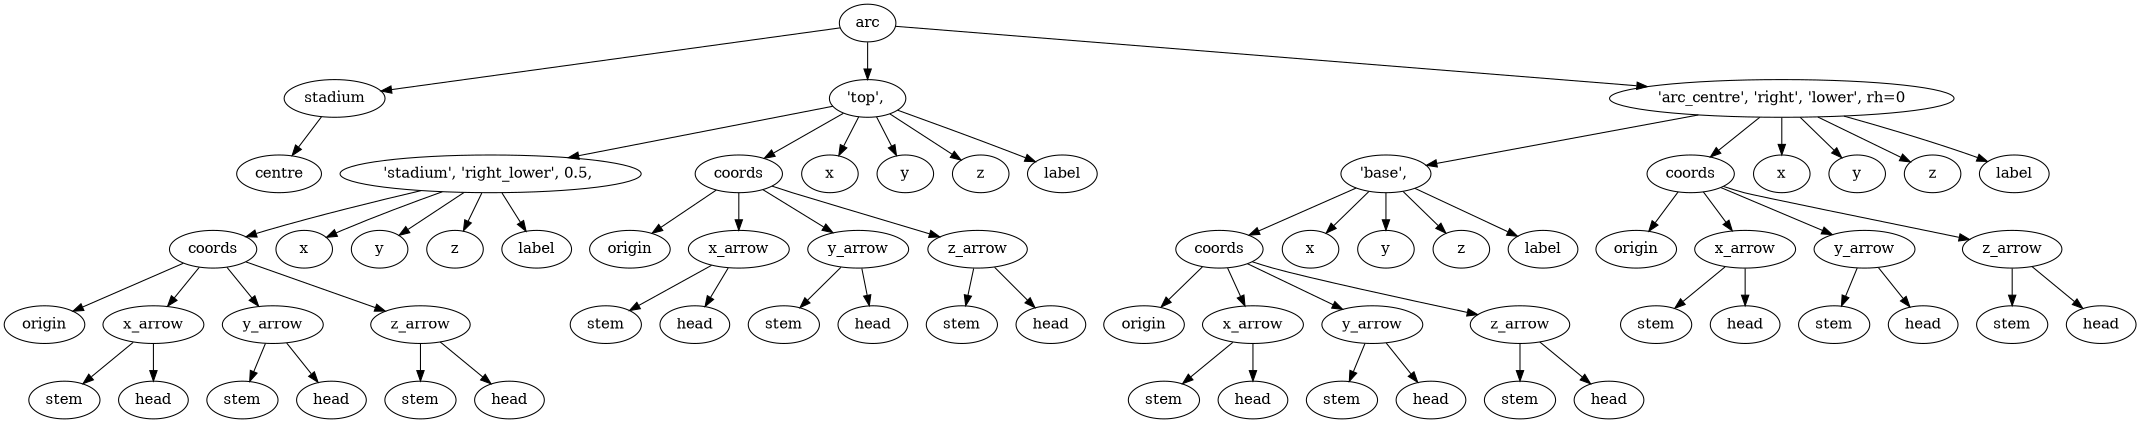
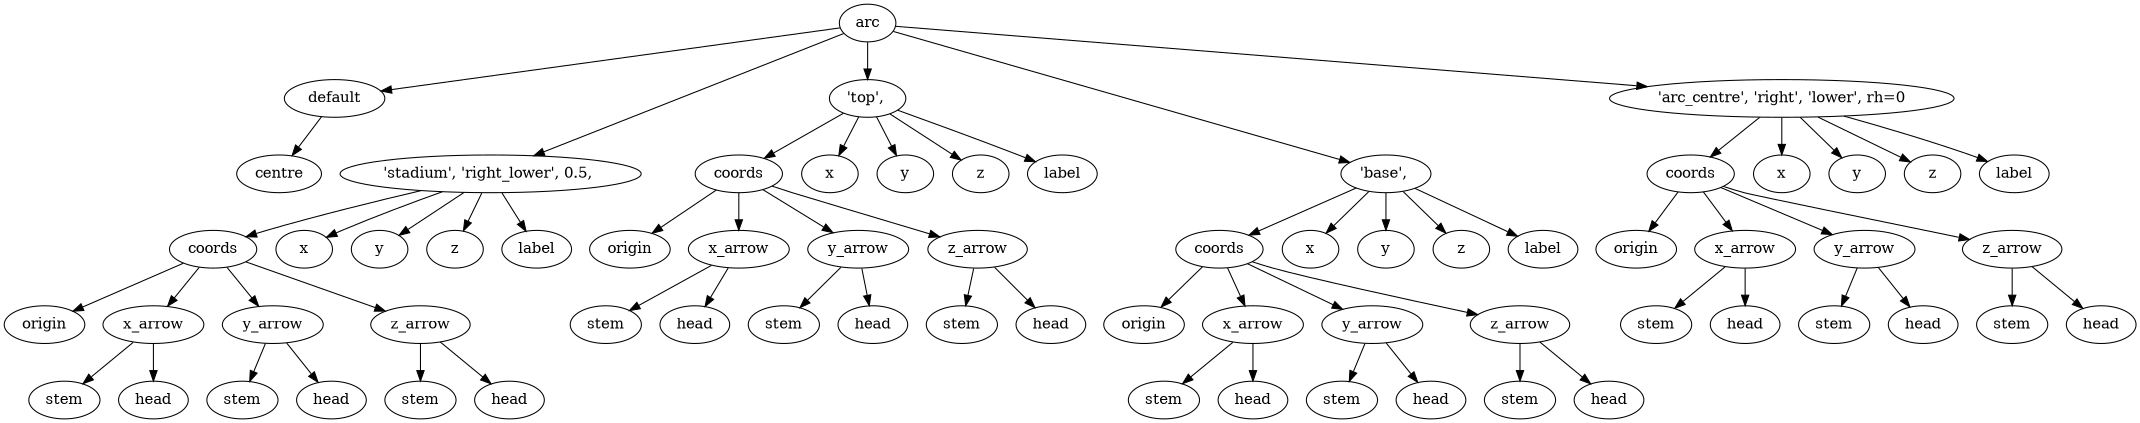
  digraph {
    n1 [label=arc]
-   n2 [label=stadium]
+   n2 [label=default]
    n3 [label="'top',\ "]
    n4 [label="'base',\ "]
    n5 [label="'arc_centre',\ 'right',\ 'lower',\ rh=0"]
    n6 [label="'stadium',\ 'right_lower',\ 0\.5,\ "]
    n7 [label=centre]
    n8 [label=coords]
    n9 [label=x]
    n10 [label=y]
    n11 [label=z]
    n12 [label=label]
    n13 [label=coords]
    n14 [label=x]
    n15 [label=y]
    n16 [label=z]
    n17 [label=label]
    n18 [label=coords]
    n19 [label=x]
    n20 [label=y]
    n21 [label=z]
    n22 [label=label]
    n23 [label=coords]
    n24 [label=x]
    n25 [label=y]
    n26 [label=z]
    n27 [label=label]
    n28 [label=origin]
    n29 [label=x_arrow]
    n30 [label=y_arrow]
    n31 [label=z_arrow]
    n32 [label=stem]
    n33 [label=head]
    n34 [label=stem]
    n35 [label=head]
    n36 [label=stem]
    n37 [label=head]
    n38 [label=origin]
    n39 [label=x_arrow]
    n40 [label=y_arrow]
    n41 [label=z_arrow]
    n42 [label=stem]
    n43 [label=head]
    n44 [label=stem]
    n45 [label=head]
    n46 [label=stem]
    n47 [label=head]
    n48 [label=origin]
    n49 [label=x_arrow]
    n50 [label=y_arrow]
    n51 [label=z_arrow]
    n52 [label=stem]
    n53 [label=head]
    n54 [label=stem]
    n55 [label=head]
    n56 [label=stem]
    n57 [label=head]
    n58 [label=origin]
    n59 [label=x_arrow]
    n60 [label=y_arrow]
    n61 [label=z_arrow]
    n62 [label=stem]
    n63 [label=head]
    n64 [label=stem]
    n65 [label=head]
    n66 [label=stem]
    n67 [label=head]
    n1 -> n2
    n1 -> n3
-   n5 -> n4
+   n1 -> n4
    n1 -> n5
-   n3 -> n6
+   n1 -> n6
    n2 -> n7
    n3 -> n8
    n3 -> n9
    n3 -> n10
    n3 -> n11
    n3 -> n12
    n4 -> n13
    n4 -> n14
    n4 -> n15
    n4 -> n16
    n4 -> n17
    n5 -> n18
    n5 -> n19
    n5 -> n20
    n5 -> n21
    n5 -> n22
    n6 -> n23
    n6 -> n24
    n6 -> n25
    n6 -> n26
    n6 -> n27
    n8 -> n28
    n8 -> n29
    n8 -> n30
    n8 -> n31
    n13 -> n38
    n13 -> n39
    n13 -> n40
    n13 -> n41
    n18 -> n48
    n18 -> n49
    n18 -> n50
    n18 -> n51
    n23 -> n58
    n23 -> n59
    n23 -> n60
    n23 -> n61
    n29 -> n32
    n29 -> n33
    n30 -> n34
    n30 -> n35
    n31 -> n36
    n31 -> n37
    n39 -> n42
    n39 -> n43
    n40 -> n44
    n40 -> n45
    n41 -> n46
    n41 -> n47
    n49 -> n52
    n49 -> n53
    n50 -> n54
    n50 -> n55
    n51 -> n56
    n51 -> n57
    n59 -> n62
    n59 -> n63
    n60 -> n64
    n60 -> n65
    n61 -> n66
    n61 -> n67
  }
